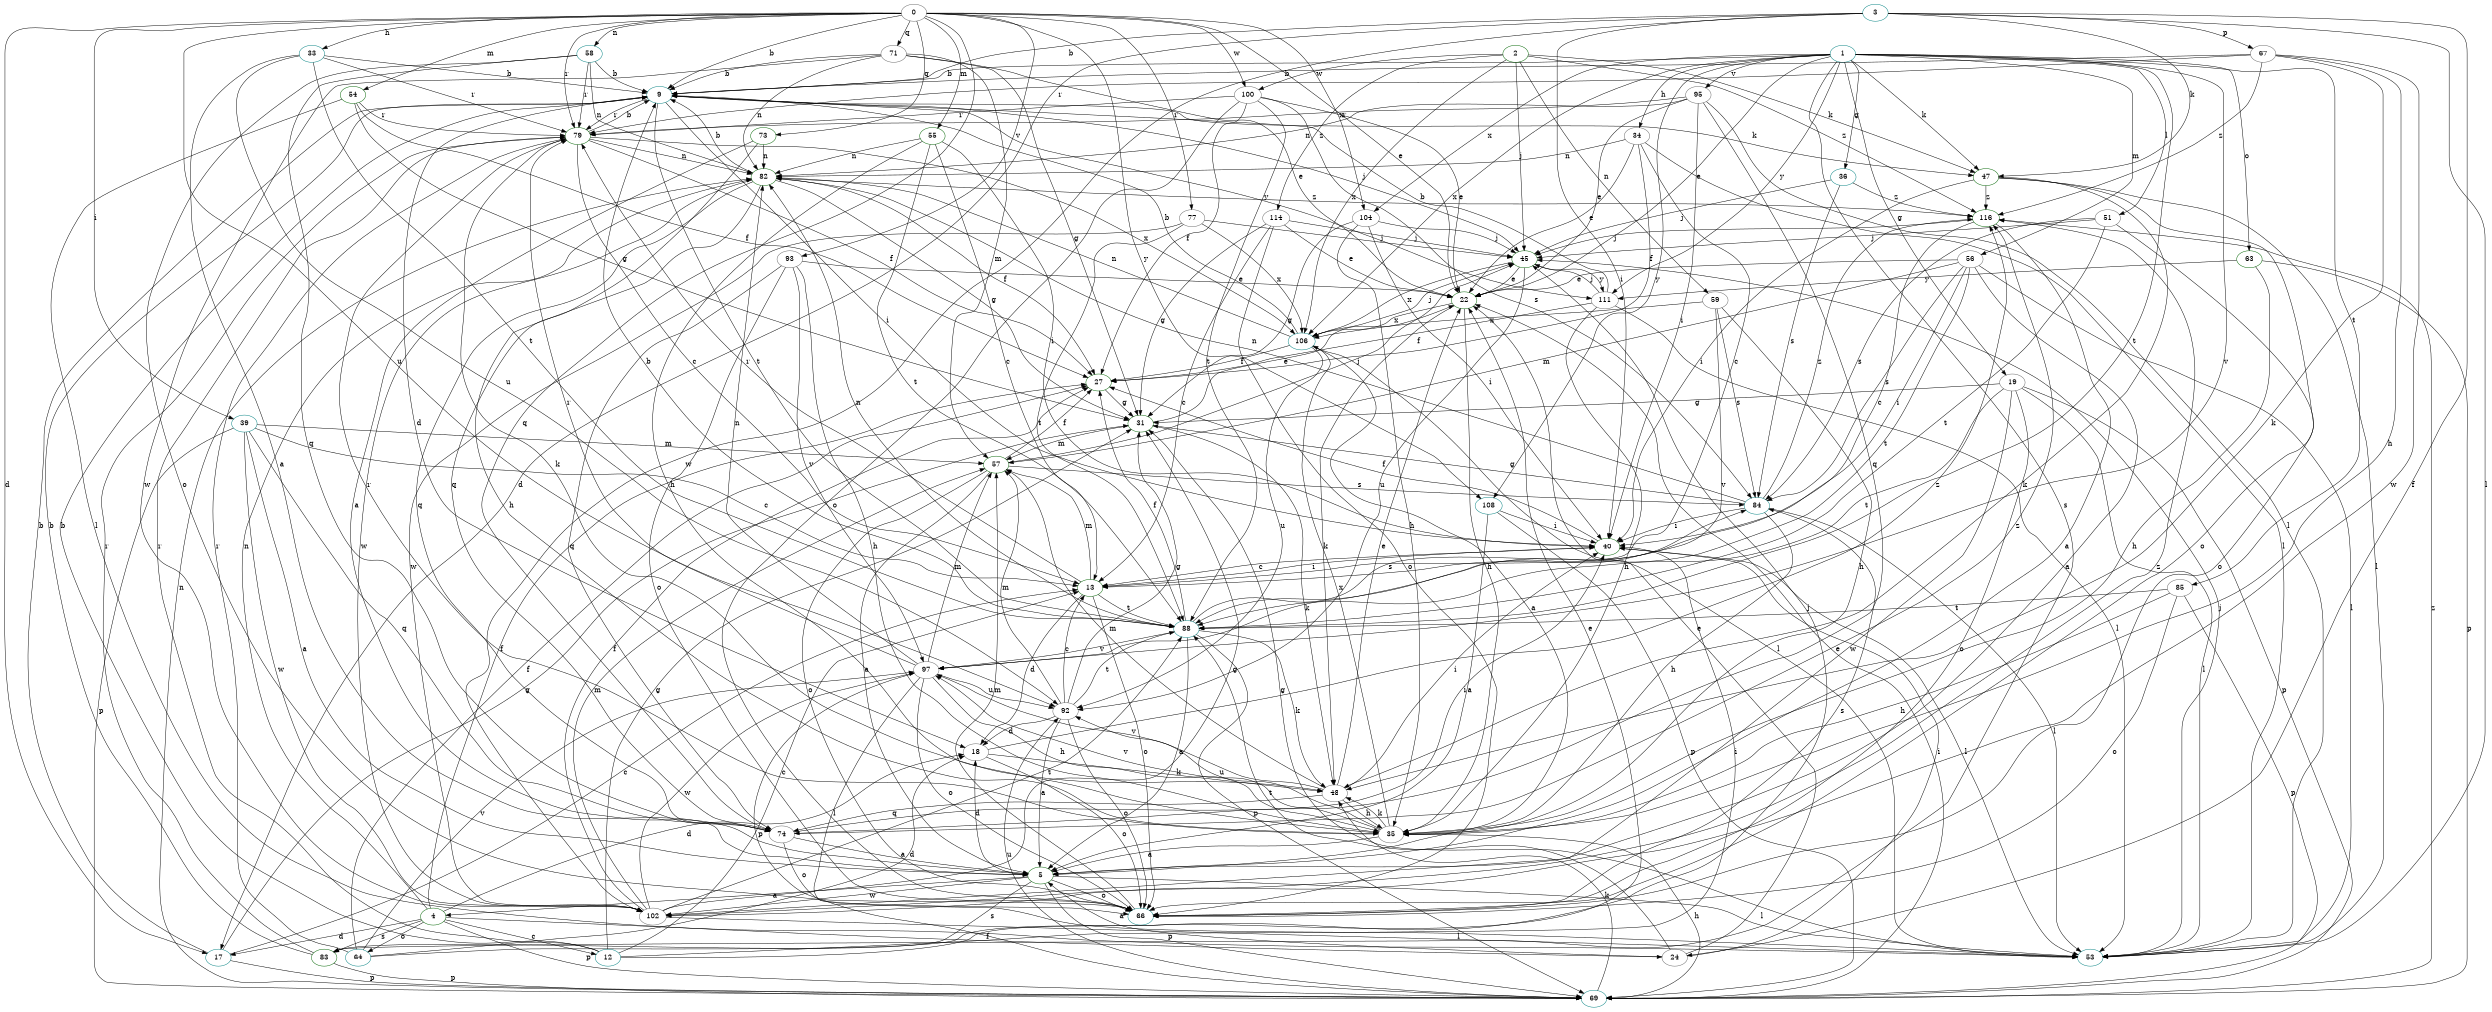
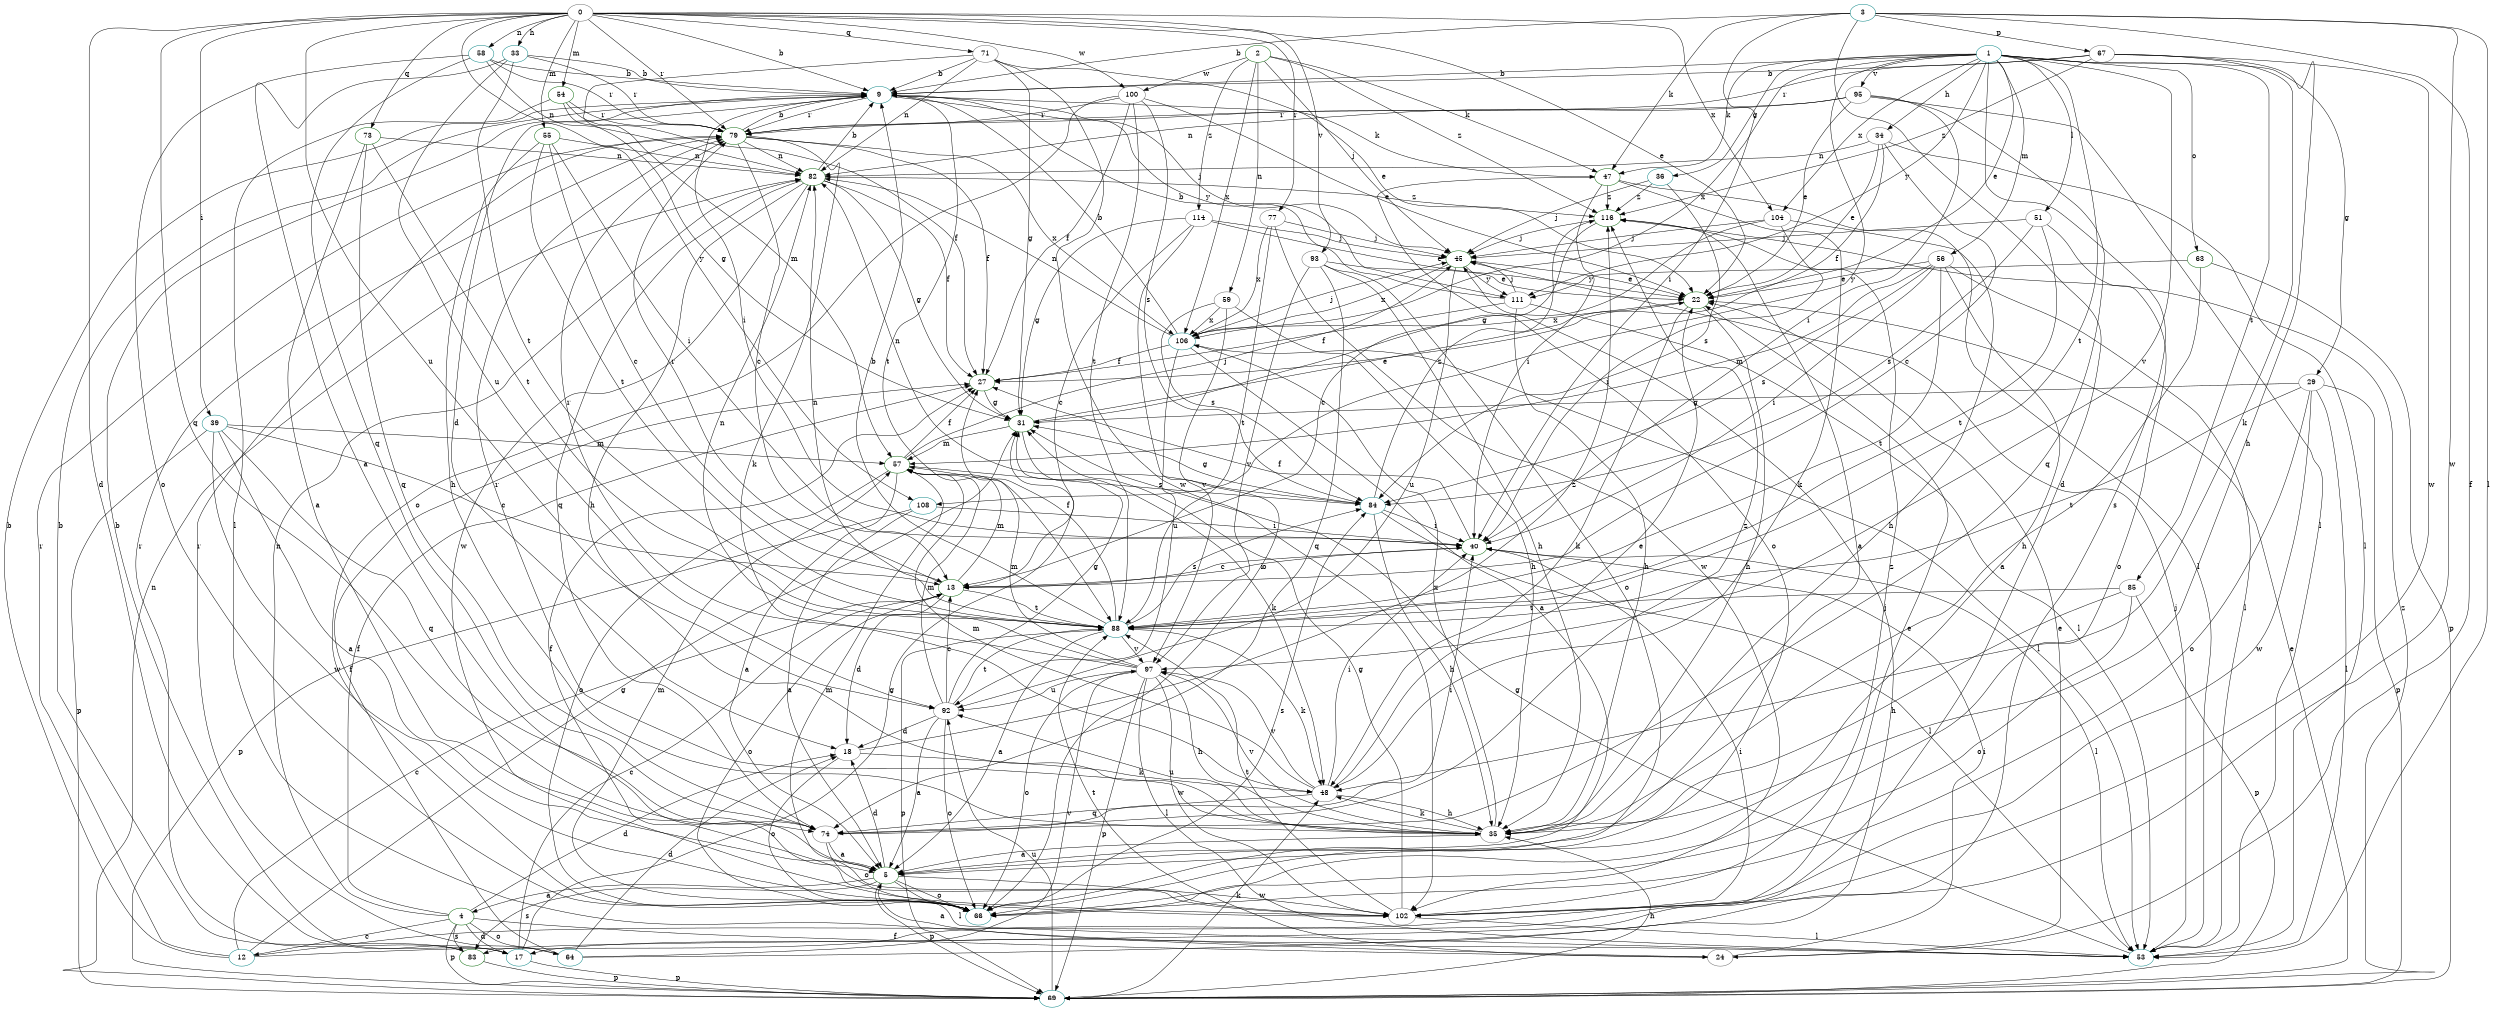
  strict digraph {
    node [color=gray40]
    9 [color=teal]
    0
    17 [color=teal]
    22 [color=darkgreen]
    33 [color=teal]
    39 [color=teal]
    54 [color=darkgreen]
    55 [color=darkgreen]
    58 [color=teal]
    71
    73 [color=darkgreen]
    74
    77
    79 [color=darkgreen]
    92
    93
    100
    104
    108 [color=teal]
    47 [color=darkgreen]
    88 [color=teal]
    111
    45 [color=darkgreen]
    40 [color=darkgreen]
    18
    69 [color=teal]
    13 [color=darkgreen]
    31 [color=darkgreen]
    106 [color=teal]
    48
    35
    5 [color=darkgreen]
    102
    57 [color=darkgreen]
    53 [color=teal]
    27 [color=darkgreen]
    n37 [color=darkgreen label=82]
    66 [color=teal]
    116 [color=darkgreen]
    97
    84 [color=teal]
    1 [color=teal]
-   29 [label=19]
+   29
    n44 [color=teal label=36]
    34
    51
    56
    63 [color=darkgreen]
    83 [color=darkgreen]
    85
    95
    2 [color=darkgreen]
    59
    114
    3 [color=teal]
    24
    67
    4 [color=darkgreen]
    12 [color=teal]
    64 [color=teal]
    9 -> 79 [label=r]
    9 -> 47 [label=k]
    9 -> 88 [label=t]
    9 -> 111 [label=y]
    9 -> 45 [label=j]
    9 -> 40 [label=i]
    9 -> 18 [label=d]
    0 -> 9 [label=b]
    0 -> 17 [label=d]
    0 -> 22 [label=e]
    0 -> 33 [label=h]
    0 -> 39 [label=i]
    0 -> 54 [label=m]
    0 -> 55 [label=m]
    0 -> 58 [label=n]
    0 -> 71 [label=q]
    0 -> 73 [label=q]
    0 -> 74 [label=q]
    0 -> 77 [label=r]
    0 -> 79 [label=r]
    0 -> 92 [label=u]
    0 -> 93 [label=v]
    0 -> 100 [label=w]
    0 -> 104 [label=x]
    0 -> 108 [label=y]
    17 -> 9 [label=b]
    17 -> 69 [label=p]
    17 -> 13 [label=c]
    17 -> 31 [label=g]
    22 -> 106 [label=x]
    22 -> 48 [label=k]
    22 -> 35 [label=h]
    33 -> 9 [label=b]
    33 -> 79 [label=r]
    33 -> 92 [label=u]
    33 -> 88 [label=t]
    33 -> 5 [label=a]
    39 -> 74 [label=q]
    39 -> 69 [label=p]
    39 -> 13 [label=c]
    39 -> 5 [label=a]
    39 -> 102 [label=w]
    39 -> 57 [label=m]
    54 -> 79 [label=r]
    54 -> 31 [label=g]
    54 -> 53 [label=l]
    54 -> 27 [label=f]
    55 -> 88 [label=t]
    55 -> 40 [label=i]
    55 -> 13 [label=c]
    55 -> 35 [label=h]
    55 -> n37 [label=n]
    58 -> 9 [label=b]
    58 -> 74 [label=q]
    58 -> 79 [label=r]
    58 -> n37 [label=n]
    58 -> 66 [label=o]
    71 -> 9 [label=b]
    71 -> 22 [label=e]
    71 -> 31 [label=g]
    71 -> 102 [label=w]
    71 -> 57 [label=m]
    71 -> n37 [label=n]
    73 -> 74 [label=q]
+   73 -> 88 [label=t]
    73 -> 5 [label=a]
    73 -> n37 [label=n]
    74 -> 40 [label=i]
    74 -> 5 [label=a]
    74 -> 66 [label=o]
    74 -> 116 [label=z]
    77 -> 88 [label=t]
    77 -> 45 [label=j]
    77 -> 106 [label=x]
    77 -> 102 [label=w]
    79 -> 9 [label=b]
    79 -> 13 [label=c]
    79 -> 106 [label=x]
    79 -> 48 [label=k]
    79 -> 27 [label=f]
    79 -> n37 [label=n]
    92 -> 88 [label=t]
    92 -> 18 [label=d]
    92 -> 13 [label=c]
    92 -> 31 [label=g]
    92 -> 5 [label=a]
    92 -> 57 [label=m]
    92 -> 66 [label=o]
    93 -> 22 [label=e]
    93 -> 74 [label=q]
    93 -> 35 [label=h]
    93 -> 66 [label=o]
    93 -> 97 [label=v]
    100 -> 22 [label=e]
    100 -> 79 [label=r]
    100 -> 88 [label=t]
    100 -> 27 [label=f]
    100 -> 66 [label=o]
    100 -> 84 [label=s]
    104 -> 45 [label=j]
    104 -> 40 [label=i]
    104 -> 31 [label=g]
    104 -> 35 [label=h]
    108 -> 40 [label=i]
    108 -> 69 [label=p]
    108 -> 5 [label=a]
    47 -> 40 [label=i]
    47 -> 48 [label=k]
    47 -> 53 [label=l]
    47 -> 66 [label=o]
    47 -> 116 [label=z]
    88 -> 9 [label=b]
    88 -> 69 [label=p]
    88 -> 48 [label=k]
    88 -> 5 [label=a]
    88 -> 27 [label=f]
    88 -> n37 [label=n]
    88 -> 97 [label=v]
    88 -> 84 [label=s]
    111 -> 9 [label=b]
    111 -> 45 [label=j]
    111 -> 35 [label=h]
    111 -> 53 [label=l]
    111 -> 27 [label=f]
    45 -> 22 [label=e]
    45 -> 92 [label=u]
    45 -> 111 [label=y]
    45 -> 106 [label=x]
    40 -> 13 [label=c]
    40 -> 53 [label=l]
    40 -> 27 [label=f]
    18 -> 48 [label=k]
    18 -> 66 [label=o]
    18 -> 116 [label=z]
    69 -> 22 [label=e]
    69 -> 92 [label=u]
    69 -> 48 [label=k]
    69 -> 35 [label=h]
    69 -> n37 [label=n]
    69 -> 116 [label=z]
    13 -> 79 [label=r]
    13 -> 88 [label=t]
    13 -> 40 [label=i]
    13 -> 18 [label=d]
    13 -> 57 [label=m]
    13 -> 66 [label=o]
    31 -> 22 [label=e]
    31 -> 48 [label=k]
    31 -> 57 [label=m]
    106 -> 9 [label=b]
    106 -> 92 [label=u]
    106 -> 45 [label=j]
    106 -> 5 [label=a]
    106 -> 53 [label=l]
    106 -> 27 [label=f]
    106 -> n37 [label=n]
    48 -> 22 [label=e]
    48 -> 74 [label=q]
    48 -> 40 [label=i]
    48 -> 35 [label=h]
    48 -> 57 [label=m]
    48 -> 97 [label=v]
    35 -> 79 [label=r]
    35 -> 92 [label=u]
    35 -> 106 [label=x]
    35 -> 48 [label=k]
    35 -> 5 [label=a]
    35 -> 97 [label=v]
    5 -> 18 [label=d]
    5 -> 69 [label=p]
    5 -> 102 [label=w]
    5 -> 53 [label=l]
    5 -> 66 [label=o]
    5 -> 83 [label=s]
    5 -> 4 [label=a]
    102 -> 88 [label=t]
    102 -> 31 [label=g]
    102 -> 57 [label=m]
    102 -> 53 [label=l]
    102 -> 27 [label=f]
    102 -> 116 [label=z]
    57 -> 45 [label=j]
    57 -> 5 [label=a]
    57 -> 27 [label=f]
    57 -> 66 [label=o]
    57 -> 84 [label=s]
    53 -> 45 [label=j]
    53 -> 31 [label=g]
    27 -> 31 [label=g]
    n37 -> 9 [label=b]
    n37 -> 74 [label=q]
    n37 -> 31 [label=g]
    n37 -> 35 [label=h]
    n37 -> 102 [label=w]
    n37 -> 27 [label=f]
    n37 -> 116 [label=z]
    66 -> 57 [label=m]
    66 -> 84 [label=s]
    116 -> 45 [label=j]
    116 -> 13 [label=c]
    116 -> 5 [label=a]
    97 -> 79 [label=r]
    97 -> 92 [label=u]
    97 -> 69 [label=p]
    97 -> 35 [label=h]
-   102 -> 97 [label=w]
+   97 -> 102 [label=w]
    97 -> 57 [label=m]
    97 -> 53 [label=l]
    97 -> n37 [label=n]
    97 -> 66 [label=o]
    84 -> 40 [label=i]
    84 -> 31 [label=g]
    84 -> 35 [label=h]
    84 -> 53 [label=l]
    84 -> n37 [label=n]
    84 -> 116 [label=z]
    1 -> 9 [label=b]
    1 -> 22 [label=e]
    1 -> 104 [label=x]
    1 -> 108 [label=y]
    1 -> 47 [label=k]
    1 -> 88 [label=t]
    1 -> 111 [label=y]
    1 -> 106 [label=x]
    1 -> 97 [label=v]
    1 -> 29 [label=g]
    1 -> n44 [label=g]
    1 -> 34 [label=h]
    1 -> 51 [label=l]
    1 -> 56 [label=m]
    1 -> 63 [label=o]
    1 -> 83 [label=s]
    1 -> 85 [label=t]
    1 -> 95 [label=v]
    29 -> 88 [label=t]
    29 -> 69 [label=p]
    29 -> 31 [label=g]
    29 -> 102 [label=w]
    29 -> 53 [label=l]
    29 -> 66 [label=o]
    n44 -> 45 [label=j]
    n44 -> 116 [label=z]
    n44 -> 84 [label=s]
    34 -> 22 [label=e]
    34 -> 13 [label=c]
    34 -> 53 [label=l]
    34 -> 27 [label=f]
    34 -> n37 [label=n]
    51 -> 88 [label=t]
    51 -> 45 [label=j]
    51 -> 66 [label=o]
    51 -> 84 [label=s]
    56 -> 22 [label=e]
    56 -> 88 [label=t]
    56 -> 40 [label=i]
    56 -> 5 [label=a]
    56 -> 57 [label=m]
    56 -> 53 [label=l]
    56 -> 84 [label=s]
    63 -> 111 [label=y]
    63 -> 69 [label=p]
    63 -> 35 [label=h]
    83 -> 9 [label=b]
    83 -> 79 [label=r]
    83 -> 69 [label=p]
    85 -> 88 [label=t]
    85 -> 69 [label=p]
    85 -> 35 [label=h]
    85 -> 66 [label=o]
    95 -> 22 [label=e]
    95 -> 74 [label=q]
    95 -> 79 [label=r]
    95 -> 40 [label=i]
    95 -> 53 [label=l]
    95 -> n37 [label=n]
    2 -> 100 [label=w]
    2 -> 47 [label=k]
    2 -> 45 [label=j]
    2 -> 106 [label=x]
    2 -> 116 [label=z]
    2 -> 59 [label=n]
    2 -> 114 [label=z]
    59 -> 106 [label=x]
    59 -> 35 [label=h]
    59 -> 97 [label=v]
    59 -> 84 [label=s]
    114 -> 22 [label=e]
    114 -> 45 [label=j]
    114 -> 13 [label=c]
    114 -> 31 [label=g]
    114 -> 66 [label=o]
    3 -> 9 [label=b]
    3 -> 17 [label=d]
    3 -> 47 [label=k]
    3 -> 40 [label=i]
    3 -> 102 [label=w]
    3 -> 53 [label=l]
    3 -> 24 [label=f]
    3 -> 67 [label=p]
    24 -> 22 [label=e]
    24 -> 88 [label=t]
    24 -> 40 [label=i]
    24 -> 5 [label=a]
    67 -> 9 [label=b]
    67 -> 79 [label=r]
    67 -> 48 [label=k]
    67 -> 35 [label=h]
    67 -> 102 [label=w]
    67 -> 116 [label=z]
    4 -> 17 [label=d]
    4 -> 18 [label=d]
    4 -> 69 [label=p]
    4 -> 27 [label=f]
    4 -> n37 [label=n]
    4 -> 83 [label=s]
    4 -> 24 [label=f]
    4 -> 12 [label=c]
    4 -> 64 [label=o]
    12 -> 9 [label=b]
    12 -> 22 [label=e]
    12 -> 79 [label=r]
    12 -> 40 [label=i]
    12 -> 13 [label=c]
    12 -> 31 [label=g]
    64 -> 79 [label=r]
    64 -> 45 [label=j]
    64 -> 18 [label=d]
    64 -> 27 [label=f]
    64 -> 97 [label=v]
  }
